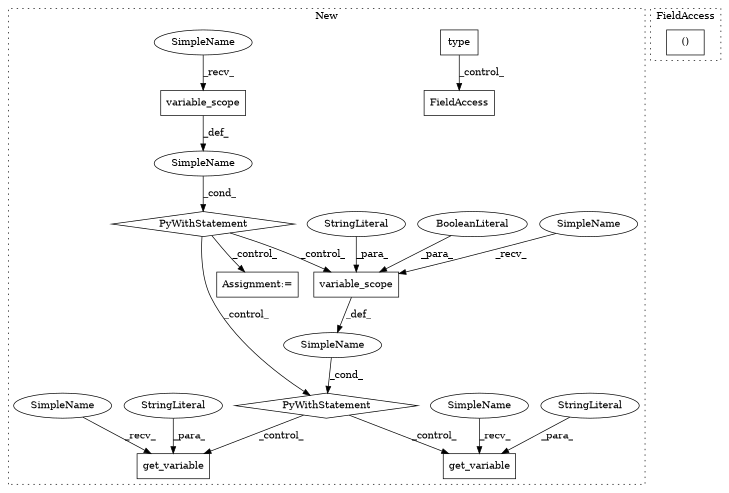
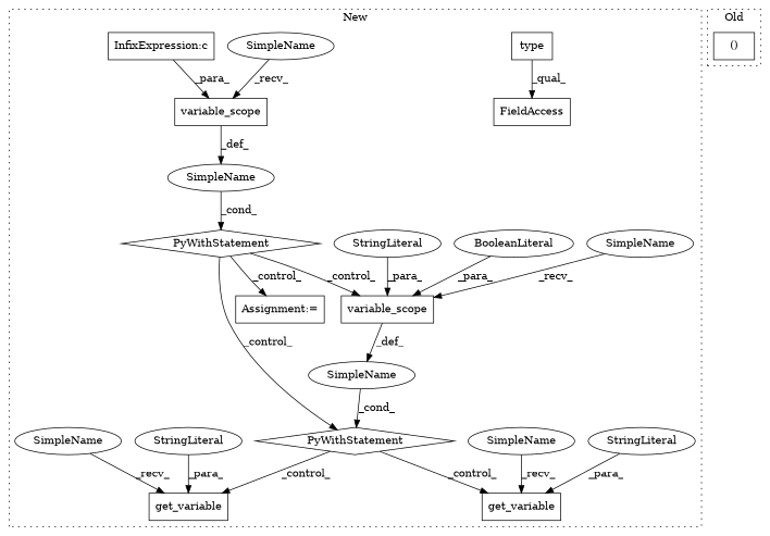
  digraph {
    node [a=42 l=10 shape=ellipse]
    n1 [a=32 l="13,1" label=get_variable s="14200,14221" shape=box]
    n2 [label=SimpleName l=""]
    n3 [a=104 l="10,2" label=PyWithStatement s="13352,13417" shape=diamond]
    n4 [label=SimpleName l=""]
    n5 [a=104 l="10,2" label=PyWithStatement s="14107,14163" shape=diamond]
    n6 [a=32 l="5,1" label=type s="13397,13406" shape=box]
    n7 [a=32 l="15,1" label=variable_scope s="13373,13416" shape=box]
    n8 [a=22 l=19 label=FieldAccess s=13397 shape=box]
    n9 [a=32 l="15,1" label=variable_scope s="14128,14162" shape=box]
    n10 [a=9 l=4 label=BooleanLiteral s=14158]
    n11 [a=32 l="13,1" label=get_variable s="14258,14277" shape=box]
+   n12 [a=27 l=4 label="InfixExpression:c" s=13393 shape=box]
    n13 [a=45 l=14 label=StringLiteral s=14143]
    n14 [a=45 l=6 label=StringLiteral s=14271]
    n15 [a=45 l=8 label=StringLiteral s=14213]
    n16 [a=7 l=1 label="Assignment:=" s=13834 shape=box]
    n17 [label=SimpleName s=14117]
    n18 [label=SimpleName s=13362]
    n19 [label=SimpleName s=14247]
    n20 [label=SimpleName s=14189]
    n21 [a=106 l=45 label="()" s=17952 shape=box]
    subgraph cluster_1 {
      label=New
      style=dotted
      n1
      n2
      n3
      n4
      n5
      n6
      n7
      n8
      n9
      n10
      n11
+     n12
      n13
      n14
      n15
      n16
      n17
      n18
      n19
      n20
    }
    subgraph cluster_2 {
-     label=FieldAccess
+     label=Old
      style=dotted
      n21
    }
    n2 -> n3 [label=_cond_]
    n3 -> n5 [label=_control_]
    n3 -> n9 [label=_control_]
    n3 -> n16 [label=_control_]
    n4 -> n5 [label=_cond_]
    n5 -> n1 [label=_control_]
    n5 -> n11 [label=_control_]
-   n6 -> n8 [label=_control_]
+   n6 -> n8 [label=_qual_]
    n7 -> n2 [label=_def_]
    n9 -> n4 [label=_def_]
    n10 -> n9 [label=_para_]
+   n12 -> n7 [label=_para_]
    n13 -> n9 [label=_para_]
    n14 -> n11 [label=_para_]
    n15 -> n1 [label=_para_]
    n17 -> n9 [label=_recv_]
    n18 -> n7 [label=_recv_]
    n19 -> n11 [label=_recv_]
    n20 -> n1 [label=_recv_]
  }
